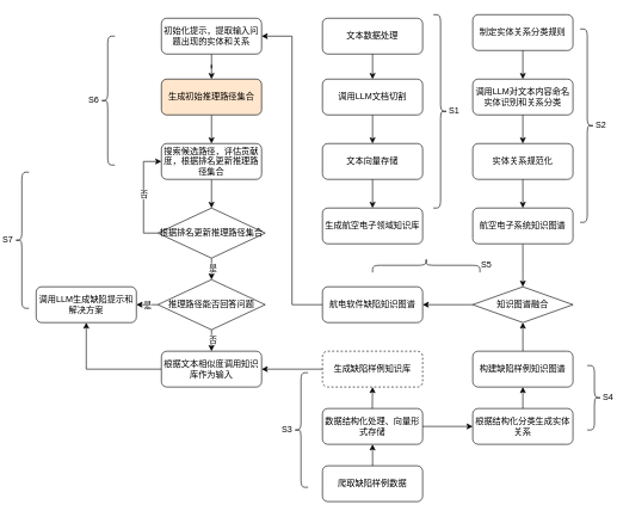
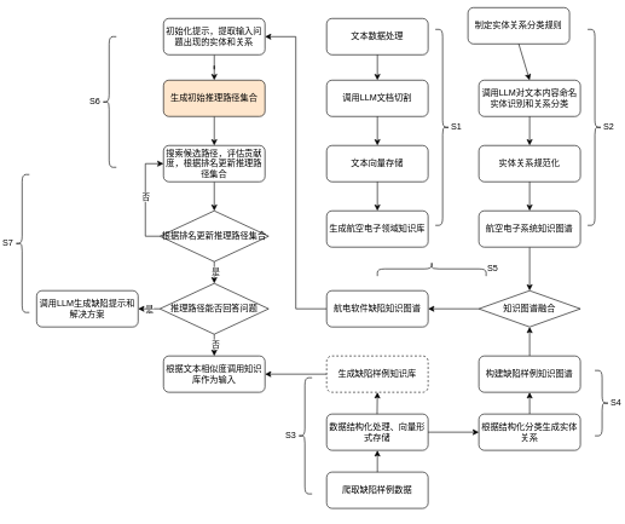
  <mxCell id="0" />
  <mxCell id="1" parent="0" />
  <mxCell id="2" value="文本数据处理" style="rounded=1;whiteSpace=wrap;html=1;fontSize=12;glass=0;strokeWidth=1;shadow=0;" parent="1" vertex="1"><mxGeometry x="450" y="25" width="140" height="50" as="geometry" /></mxCell>
  <mxCell id="3" value="调用LLM文档切割" style="rounded=1;whiteSpace=wrap;html=1;fontSize=12;glass=0;strokeWidth=1;shadow=0;" parent="1" vertex="1"><mxGeometry x="450" y="110" width="140" height="50" as="geometry" /></mxCell>
  <mxCell id="4" value="" style="endArrow=classic;html=1;rounded=0;exitX=0.5;exitY=1;exitDx=0;exitDy=0;" parent="1" source="2" target="3" edge="1"><mxGeometry width="50" height="50" relative="1" as="geometry"><mxPoint x="510" y="102" as="sourcePoint" /><mxPoint x="510" y="170" as="targetPoint" /></mxGeometry></mxCell>
  <mxCell id="5" value="文本向量存储" style="rounded=1;whiteSpace=wrap;html=1;fontSize=12;glass=0;strokeWidth=1;shadow=0;" parent="1" vertex="1"><mxGeometry x="450" y="200" width="140" height="50" as="geometry" /></mxCell>
  <mxCell id="6" value="" style="endArrow=classic;html=1;rounded=0;exitX=0.5;exitY=1;exitDx=0;exitDy=0;" parent="1" source="3" target="5" edge="1"><mxGeometry width="50" height="50" relative="1" as="geometry"><mxPoint x="509.66" y="180" as="sourcePoint" /><mxPoint x="510" y="247.64" as="targetPoint" /></mxGeometry></mxCell>
- <mxCell id="7" value="制定实体关系分类规则" style="rounded=1;whiteSpace=wrap;html=1;fontSize=12;glass=0;strokeWidth=1;shadow=0;" parent="1" vertex="1"><mxGeometry x="660" y="20" width="140" height="50" as="geometry" /></mxCell>
+ <mxCell id="7" value="制定实体关系分类规则" style="rounded=1;whiteSpace=wrap;html=1;fontSize=12;glass=0;strokeWidth=1;shadow=0;" parent="1" vertex="1"><mxGeometry x="645" y="10" width="140" height="50" as="geometry" /></mxCell>
  <mxCell id="8" value="" style="endArrow=classic;html=1;rounded=0;exitX=0.5;exitY=1;exitDx=0;exitDy=0;entryX=0.5;entryY=0;entryDx=0;entryDy=0;" parent="1" source="7" target="9" edge="1"><mxGeometry width="50" height="50" relative="1" as="geometry"><mxPoint x="729.66" y="72.36" as="sourcePoint" /><mxPoint x="730" y="110" as="targetPoint" /></mxGeometry></mxCell>
  <mxCell id="9" value="调用LLM对文本内容命名实体识别和关系分类" style="rounded=1;whiteSpace=wrap;html=1;fontSize=12;glass=0;strokeWidth=1;shadow=0;" parent="1" vertex="1"><mxGeometry x="660" y="110" width="140" height="50" as="geometry" /></mxCell>
  <mxCell id="10" value="实体关系规范化" style="rounded=1;whiteSpace=wrap;html=1;fontSize=12;glass=0;strokeWidth=1;shadow=0;" parent="1" vertex="1"><mxGeometry x="660" y="200" width="140" height="50" as="geometry" /></mxCell>
  <mxCell id="11" value="" style="endArrow=classic;html=1;rounded=0;exitX=0.5;exitY=1;exitDx=0;exitDy=0;entryX=0.5;entryY=0;entryDx=0;entryDy=0;" parent="1" source="9" target="10" edge="1"><mxGeometry width="50" height="50" relative="1" as="geometry"><mxPoint x="739.66" y="180" as="sourcePoint" /><mxPoint x="740" y="220" as="targetPoint" /></mxGeometry></mxCell>
  <mxCell id="12" value="生成航空电子领域知识库" style="rounded=1;whiteSpace=wrap;html=1;fontSize=12;glass=0;strokeWidth=1;shadow=0;" parent="1" vertex="1"><mxGeometry x="450" y="290" width="140" height="50" as="geometry" /></mxCell>
  <mxCell id="13" value="" style="endArrow=classic;html=1;rounded=0;exitX=0.5;exitY=1;exitDx=0;exitDy=0;entryX=0.5;entryY=0;entryDx=0;entryDy=0;" parent="1" source="5" target="12" edge="1"><mxGeometry width="50" height="50" relative="1" as="geometry"><mxPoint x="519.66" y="280" as="sourcePoint" /><mxPoint x="519.66" y="330" as="targetPoint" /></mxGeometry></mxCell>
  <mxCell id="14" value="" style="edgeStyle=orthogonalEdgeStyle;rounded=0;orthogonalLoop=1;jettySize=auto;html=1;" parent="1" source="15" target="29" edge="1"><mxGeometry relative="1" as="geometry" /></mxCell>
  <mxCell id="15" value="&lt;div style=&quot;orphans: 4; text-align: start;&quot;&gt;航空电子系统知识图谱&lt;/div&gt;" style="rounded=1;whiteSpace=wrap;html=1;fontSize=12;glass=0;strokeWidth=1;shadow=0;" parent="1" vertex="1"><mxGeometry x="660" y="290" width="140" height="50" as="geometry" /></mxCell>
  <mxCell id="16" value="" style="endArrow=classic;html=1;rounded=0;exitX=0.5;exitY=1;exitDx=0;exitDy=0;entryX=0.5;entryY=0;entryDx=0;entryDy=0;" parent="1" source="10" target="15" edge="1"><mxGeometry width="50" height="50" relative="1" as="geometry"><mxPoint x="739.66" y="280" as="sourcePoint" /><mxPoint x="740" y="330" as="targetPoint" /></mxGeometry></mxCell>
  <mxCell id="17" value="爬取缺陷样例数据" style="rounded=1;whiteSpace=wrap;html=1;fontSize=12;glass=0;strokeWidth=1;shadow=0;" parent="1" vertex="1"><mxGeometry x="450" y="650" width="140" height="50" as="geometry" /></mxCell>
  <mxCell id="18" value="数据结构化处理、向量形式存储" style="rounded=1;whiteSpace=wrap;html=1;fontSize=12;glass=0;strokeWidth=1;shadow=0;" parent="1" vertex="1"><mxGeometry x="450" y="570" width="140" height="50" as="geometry" /></mxCell>
  <mxCell id="19" style="edgeStyle=orthogonalEdgeStyle;rounded=0;orthogonalLoop=1;jettySize=auto;html=1;entryX=1;entryY=0.5;entryDx=0;entryDy=0;" parent="1" source="20" target="39" edge="1"><mxGeometry relative="1" as="geometry" /></mxCell>
  <mxCell id="20" value="生成缺陷样例知识库" style="rounded=1;whiteSpace=wrap;html=1;fontSize=12;glass=0;strokeWidth=1;shadow=0;dashed=1;" parent="1" vertex="1"><mxGeometry x="450" y="490" width="140" height="50" as="geometry" /></mxCell>
  <mxCell id="21" value="" style="endArrow=classic;html=1;rounded=0;exitX=0.5;exitY=0;exitDx=0;exitDy=0;entryX=0.5;entryY=1;entryDx=0;entryDy=0;" parent="1" source="17" target="18" edge="1"><mxGeometry width="50" height="50" relative="1" as="geometry"><mxPoint x="640" y="580" as="sourcePoint" /><mxPoint x="640" y="630" as="targetPoint" /></mxGeometry></mxCell>
  <mxCell id="22" value="" style="endArrow=classic;html=1;rounded=0;exitX=0.5;exitY=0;exitDx=0;exitDy=0;entryX=0.5;entryY=1;entryDx=0;entryDy=0;" parent="1" target="20" edge="1"><mxGeometry width="50" height="50" relative="1" as="geometry"><mxPoint x="519.66" y="570" as="sourcePoint" /><mxPoint x="519.66" y="530" as="targetPoint" /></mxGeometry></mxCell>
  <mxCell id="23" style="edgeStyle=orthogonalEdgeStyle;rounded=0;orthogonalLoop=1;jettySize=auto;html=1;exitX=0.5;exitY=0;exitDx=0;exitDy=0;entryX=0.5;entryY=1;entryDx=0;entryDy=0;" parent="1" source="24" target="27" edge="1"><mxGeometry relative="1" as="geometry" /></mxCell>
  <mxCell id="24" value="根据结构化分类生成实体关系" style="rounded=1;whiteSpace=wrap;html=1;fontSize=12;glass=0;strokeWidth=1;shadow=0;" parent="1" vertex="1"><mxGeometry x="660" y="570" width="140" height="50" as="geometry" /></mxCell>
  <mxCell id="25" value="" style="endArrow=classic;html=1;rounded=0;exitX=1;exitY=0.5;exitDx=0;exitDy=0;entryX=0;entryY=0.5;entryDx=0;entryDy=0;" parent="1" source="18" target="24" edge="1"><mxGeometry width="50" height="50" relative="1" as="geometry"><mxPoint x="620" y="585" as="sourcePoint" /><mxPoint x="620.34" y="545" as="targetPoint" /></mxGeometry></mxCell>
  <mxCell id="26" style="edgeStyle=orthogonalEdgeStyle;rounded=0;orthogonalLoop=1;jettySize=auto;html=1;exitX=0.5;exitY=0;exitDx=0;exitDy=0;entryX=0.5;entryY=1;entryDx=0;entryDy=0;" parent="1" source="27" target="29" edge="1"><mxGeometry relative="1" as="geometry" /></mxCell>
  <mxCell id="27" value="构建缺陷样例知识图谱" style="rounded=1;whiteSpace=wrap;html=1;fontSize=12;glass=0;strokeWidth=1;shadow=0;" parent="1" vertex="1"><mxGeometry x="660" y="490" width="140" height="50" as="geometry" /></mxCell>
  <mxCell id="28" style="edgeStyle=orthogonalEdgeStyle;rounded=0;orthogonalLoop=1;jettySize=auto;html=1;entryX=1;entryY=0.5;entryDx=0;entryDy=0;" parent="1" source="29" target="31" edge="1"><mxGeometry relative="1" as="geometry" /></mxCell>
  <mxCell id="29" value="&lt;div style=&quot;orphans: 4; text-align: start;&quot;&gt;知识图谱融合&lt;/div&gt;" style="rhombus;whiteSpace=wrap;html=1;fontSize=12;glass=0;strokeWidth=1;shadow=0;" parent="1" vertex="1"><mxGeometry x="660" y="400" width="140" height="50" as="geometry" /></mxCell>
  <mxCell id="30" style="edgeStyle=orthogonalEdgeStyle;rounded=0;orthogonalLoop=1;jettySize=auto;html=1;entryX=1;entryY=0.5;entryDx=0;entryDy=0;" parent="1" source="31" target="33" edge="1"><mxGeometry relative="1" as="geometry" /></mxCell>
  <mxCell id="31" value="&lt;div style=&quot;orphans: 4; text-align: start;&quot;&gt;航电软件缺陷知识图谱&lt;/div&gt;" style="rounded=1;whiteSpace=wrap;html=1;fontSize=12;glass=0;strokeWidth=1;shadow=0;" parent="1" vertex="1"><mxGeometry x="450" y="400" width="140" height="50" as="geometry" /></mxCell>
  <mxCell id="32" style="edgeStyle=orthogonalEdgeStyle;rounded=0;orthogonalLoop=1;jettySize=auto;html=1;entryX=0.5;entryY=0;entryDx=0;entryDy=0;" parent="1" source="33" target="35" edge="1"><mxGeometry relative="1" as="geometry" /></mxCell>
  <mxCell id="33" value="初始化提示，提取输入问题出现的实体和关系" style="rounded=1;whiteSpace=wrap;html=1;fontSize=12;glass=0;strokeWidth=1;shadow=0;" parent="1" vertex="1"><mxGeometry x="225" y="25" width="140" height="50" as="geometry" /></mxCell>
  <mxCell id="34" style="edgeStyle=orthogonalEdgeStyle;rounded=0;orthogonalLoop=1;jettySize=auto;html=1;entryX=0.5;entryY=0;entryDx=0;entryDy=0;" parent="1" source="35" target="37" edge="1"><mxGeometry relative="1" as="geometry" /></mxCell>
  <mxCell id="35" value="生成初始推理路径集合" style="rounded=1;whiteSpace=wrap;html=1;fontSize=12;glass=0;strokeWidth=1;shadow=0;fillColor=#ffe6cc;" parent="1" vertex="1"><mxGeometry x="225" y="110" width="140" height="50" as="geometry" /></mxCell>
  <mxCell id="36" style="edgeStyle=orthogonalEdgeStyle;rounded=0;orthogonalLoop=1;jettySize=auto;html=1;entryX=0.5;entryY=0;entryDx=0;entryDy=0;" parent="1" source="37" target="44" edge="1"><mxGeometry relative="1" as="geometry"><mxPoint x="350" y="330" as="targetPoint" /></mxGeometry></mxCell>
  <mxCell id="37" value="搜索候选路径，评估贡献度，根据排名更新推理路径集合" style="rounded=1;whiteSpace=wrap;html=1;fontSize=12;glass=0;strokeWidth=1;shadow=0;" parent="1" vertex="1"><mxGeometry x="225" y="200" width="140" height="50" as="geometry" /></mxCell>
- <mxCell id="38" style="edgeStyle=orthogonalEdgeStyle;rounded=0;orthogonalLoop=1;jettySize=auto;html=1;exitX=0;exitY=0.5;exitDx=0;exitDy=0;entryX=0.5;entryY=1;entryDx=0;entryDy=0;" parent="1" source="39" target="50" edge="1"><mxGeometry relative="1" as="geometry" /></mxCell>
  <mxCell id="39" value="根据文本相似度调用知识库作为输入" style="rounded=1;whiteSpace=wrap;html=1;fontSize=12;glass=0;strokeWidth=1;shadow=0;" parent="1" vertex="1"><mxGeometry x="225" y="490" width="140" height="50" as="geometry" /></mxCell>
  <mxCell id="40" style="edgeStyle=orthogonalEdgeStyle;rounded=0;orthogonalLoop=1;jettySize=auto;html=1;entryX=0;entryY=0.5;entryDx=0;entryDy=0;exitX=0;exitY=0.5;exitDx=0;exitDy=0;" parent="1" source="44" target="37" edge="1"><mxGeometry relative="1" as="geometry" /></mxCell>
  <mxCell id="41" value="否" style="edgeLabel;html=1;align=center;verticalAlign=middle;resizable=0;points=[];" parent="40" vertex="1" connectable="0"><mxGeometry x="0.036" relative="1" as="geometry"><mxPoint as="offset" /></mxGeometry></mxCell>
  <mxCell id="42" style="edgeStyle=orthogonalEdgeStyle;rounded=0;orthogonalLoop=1;jettySize=auto;html=1;entryX=0.5;entryY=0;entryDx=0;entryDy=0;" parent="1" source="44" target="49" edge="1"><mxGeometry relative="1" as="geometry" /></mxCell>
  <mxCell id="43" value="是" style="edgeLabel;html=1;align=center;verticalAlign=middle;resizable=0;points=[];" parent="42" vertex="1" connectable="0"><mxGeometry x="-0.482" y="1" relative="1" as="geometry"><mxPoint as="offset" /></mxGeometry></mxCell>
  <mxCell id="44" value="根据排名更新推理路径集合" style="rhombus;whiteSpace=wrap;html=1;" parent="1" vertex="1"><mxGeometry x="220" y="290" width="150" height="70" as="geometry" /></mxCell>
  <mxCell id="45" style="edgeStyle=orthogonalEdgeStyle;rounded=0;orthogonalLoop=1;jettySize=auto;html=1;" parent="1" source="49" target="39" edge="1"><mxGeometry relative="1" as="geometry" /></mxCell>
  <mxCell id="46" value="否" style="edgeLabel;html=1;align=center;verticalAlign=middle;resizable=0;points=[];" parent="45" vertex="1" connectable="0"><mxGeometry x="0.318" y="1" relative="1" as="geometry"><mxPoint as="offset" /></mxGeometry></mxCell>
  <mxCell id="47" style="edgeStyle=orthogonalEdgeStyle;rounded=0;orthogonalLoop=1;jettySize=auto;html=1;entryX=1;entryY=0.5;entryDx=0;entryDy=0;" parent="1" source="49" target="50" edge="1"><mxGeometry relative="1" as="geometry" /></mxCell>
  <mxCell id="48" value="是" style="edgeLabel;html=1;align=center;verticalAlign=middle;resizable=0;points=[];" parent="47" vertex="1" connectable="0"><mxGeometry x="-0.403" y="1" relative="1" as="geometry"><mxPoint as="offset" /></mxGeometry></mxCell>
  <mxCell id="49" value="推理路径能否回答问题" style="rhombus;whiteSpace=wrap;html=1;" parent="1" vertex="1"><mxGeometry x="220" y="390" width="150" height="70" as="geometry" /></mxCell>
  <mxCell id="50" value="调用LLM生成缺陷提示和解决方案" style="rounded=1;whiteSpace=wrap;html=1;fontSize=12;glass=0;strokeWidth=1;shadow=0;" parent="1" vertex="1"><mxGeometry x="50" y="400" width="140" height="50" as="geometry" /></mxCell>
- <mxCell id="51" value="S1" style="shape=curlyBracket;whiteSpace=wrap;html=1;rounded=1;flipH=1;labelPosition=right;verticalLabelPosition=middle;align=left;verticalAlign=middle;" parent="1" vertex="1"><mxGeometry x="605" y="20" width="20" height="270" as="geometry" /></mxCell>
+ <mxCell id="51" value="S1" style="shape=curlyBracket;whiteSpace=wrap;html=1;rounded=1;flipH=1;labelPosition=right;verticalLabelPosition=middle;align=left;verticalAlign=middle;" parent="1" vertex="1"><mxGeometry x="600" y="40" width="20" height="270" as="geometry" /></mxCell>
  <mxCell id="52" value="S2" style="shape=curlyBracket;whiteSpace=wrap;html=1;rounded=1;flipH=1;labelPosition=right;verticalLabelPosition=middle;align=left;verticalAlign=middle;" parent="1" vertex="1"><mxGeometry x="810" y="40" width="20" height="270" as="geometry" /></mxCell>
  <mxCell id="53" value="S3" style="shape=curlyBracket;whiteSpace=wrap;html=1;rounded=1;labelPosition=left;verticalLabelPosition=middle;align=right;verticalAlign=middle;" parent="1" vertex="1"><mxGeometry x="410" y="520" width="20" height="160" as="geometry" /></mxCell>
  <mxCell id="54" value="S4" style="shape=curlyBracket;whiteSpace=wrap;html=1;rounded=1;flipH=1;labelPosition=right;verticalLabelPosition=middle;align=left;verticalAlign=middle;" parent="1" vertex="1"><mxGeometry x="820" y="510" width="20" height="90" as="geometry" /></mxCell>
  <mxCell id="55" value="S5" style="shape=curlyBracket;whiteSpace=wrap;html=1;rounded=1;flipH=1;labelPosition=right;verticalLabelPosition=middle;align=left;verticalAlign=middle;direction=south;" parent="1" vertex="1"><mxGeometry x="520" y="360" width="150" height="20" as="geometry" /></mxCell>
  <mxCell id="56" value="S6" style="shape=curlyBracket;whiteSpace=wrap;html=1;rounded=1;labelPosition=left;verticalLabelPosition=middle;align=right;verticalAlign=middle;" parent="1" vertex="1"><mxGeometry x="140" y="50" width="20" height="180" as="geometry" /></mxCell>
  <mxCell id="57" value="S7" style="shape=curlyBracket;whiteSpace=wrap;html=1;rounded=1;labelPosition=left;verticalLabelPosition=middle;align=right;verticalAlign=middle;" parent="1" vertex="1"><mxGeometry x="20" y="240" width="20" height="190" as="geometry" /></mxCell>
